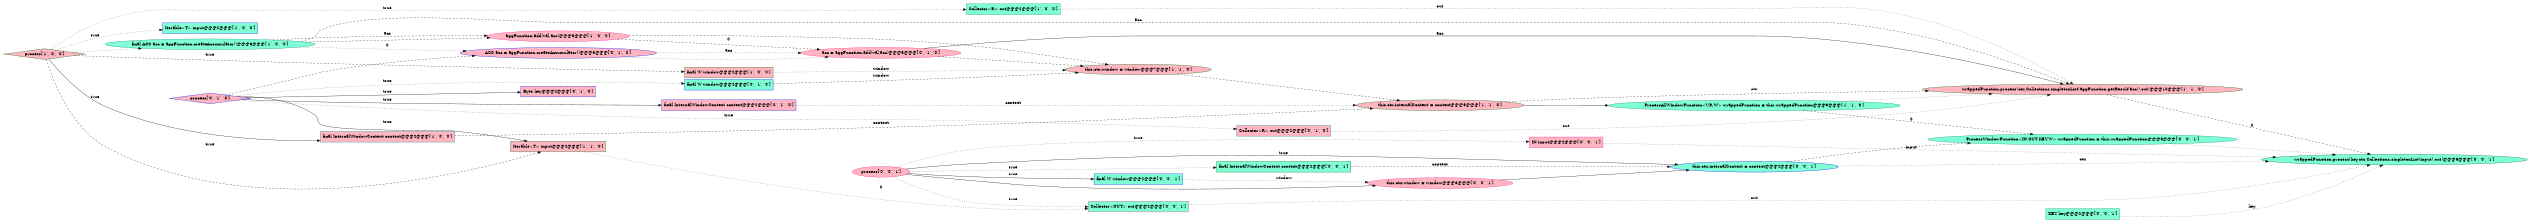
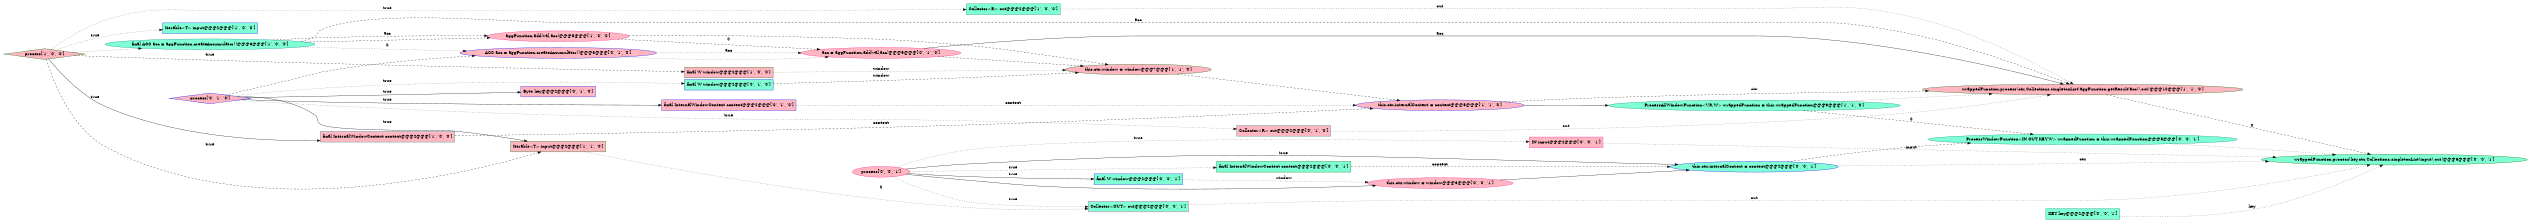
  digraph {
    rankdir=LR
    node [color=darkgreen fillcolor=lightpink shape=box style=filled]
    edge [style=dotted]
    n1 [color=teal label="Collector<R> out@@@2@@@['0', '1', '0']"]
    n2 [label="wrappedFunction.process(ctx,Collections.singletonList(aggFunction.getResult(acc)),out)@@@10@@@['1', '1', '0']" shape=ellipse]
    n3 [fillcolor=aquamarine label="wrappedFunction.process(key,ctx,Collections.singletonList(input),out)@@@6@@@['0', '0', '1']" shape=ellipse]
    n4 [label="process['1', '0', '0']" shape=diamond]
    n5 [color=teal label="final InternalWindowContext context@@@2@@@['1', '0', '0']"]
    n6 [color=blue fillcolor=aquamarine label="Iterable<T> input@@@2@@@['1', '0', '0']"]
    n7 [label="final W window@@@2@@@['1', '0', '0']"]
    n8 [color=teal fillcolor=aquamarine label="final ACC acc = aggFunction.createAccumulator()@@@3@@@['1', '0', '0']" shape=ellipse]
    n9 [color=teal fillcolor=aquamarine label="Collector<R> out@@@2@@@['1', '0', '0']"]
    n10 [label="Iterable<T> input@@@2@@@['1', '1', '0']"]
-   n11 [label="this.ctx.internalContext = context@@@8@@@['1', '1', '0']" shape=ellipse]
+   n11 [color=blue label="this.ctx.internalContext = context@@@8@@@['1', '1', '0']" shape=ellipse]
    n12 [label="this.ctx.window = window@@@7@@@['1', '1', '0']" shape=ellipse]
    n13 [color=deeppink label="aggFunction.add(val,acc)@@@5@@@['1', '0', '0']" shape=ellipse]
    n14 [color=blue label="ACC acc = aggFunction.createAccumulator()@@@3@@@['0', '1', '0']" shape=ellipse]
    n15 [color=deeppink fillcolor=aquamarine label="Collector<OUT> out@@@2@@@['0', '0', '1']"]
    n16 [color=blue label="final InternalWindowContext context@@@2@@@['0', '1', '0']"]
    n17 [color=teal fillcolor=aquamarine label="ProcessAllWindowFunction<V,R,W> wrappedFunction = this.wrappedFunction@@@9@@@['1', '1', '0']" shape=ellipse]
    n18 [color=deeppink label="acc = aggFunction.add(val,acc)@@@5@@@['0', '1', '0']" shape=ellipse]
    n19 [color=blue fillcolor=aquamarine label="this.ctx.internalContext = context@@@4@@@['0', '0', '1']" shape=ellipse]
    n20 [color=teal fillcolor=aquamarine label="ProcessWindowFunction<IN,OUT,KEY,W> wrappedFunction = this.wrappedFunction@@@5@@@['0', '0', '1']" shape=ellipse]
    n21 [color=blue label="Byte key@@@2@@@['0', '1', '0']"]
    n22 [color=deeppink label="this.ctx.window = window@@@3@@@['0', '0', '1']" shape=ellipse]
    n23 [color=deeppink label="IN input@@@2@@@['0', '0', '1']"]
    n24 [color=blue fillcolor=aquamarine label="final W window@@@2@@@['0', '0', '1']"]
    n25 [color=deeppink label="process['0', '0', '1']" shape=ellipse]
    n26 [fillcolor=aquamarine label="final InternalWindowContext context@@@2@@@['0', '0', '1']"]
    n27 [color=teal fillcolor=aquamarine label="KEY key@@@2@@@['0', '0', '1']"]
    n28 [color=blue label="process['0', '1', '0']" shape=diamond]
    n29 [color=blue fillcolor=aquamarine label="final W window@@@2@@@['0', '1', '0']"]
    n1 -> n2 [label=out]
    n2 -> n3 [label=0 style=dashed]
    n4 -> n5 [label=true style=solid]
    n4 -> n6 [label=true]
    n4 -> n7 [label=true style=dashed]
    n4 -> n8
    n4 -> n9 [label=true]
    n4 -> n10 [label=true style=dashed]
    n5 -> n11 [label=context style=dashed]
    n7 -> n12 [label=window]
    n8 -> n2 [label=acc style=dashed]
    n8 -> n13 [label=acc style=dashed]
    n8 -> n13 [style=dashed]
    n8 -> n14 [label=0]
    n9 -> n2 [label=out]
    n10 -> n15 [label=0]
    n11 -> n2 [label=ctx style=dashed]
    n11 -> n17 [style=solid]
    n12 -> n11 [style=dashed]
    n13 -> n12 [style=dashed]
    n13 -> n18 [label=0 style=dashed]
    n14 -> n18
    n14 -> n18 [label=acc]
    n15 -> n3 [label=out]
    n16 -> n11 [label=context]
    n17 -> n2
    n17 -> n20 [label=0 style=dashed]
    n18 -> n2 [label=acc style=solid]
    n18 -> n12 [style=dashed]
    n19 -> n3 [label=ctx]
    n19 -> n20 [style=dashed]
    n20 -> n3
    n22 -> n19 [style=solid]
    n23 -> n3 [label=input]
    n24 -> n22 [label=window]
    n25 -> n15 [label=true]
    n25 -> n19 [label=true style=solid]
    n25 -> n22 [style=solid]
    n25 -> n23 [label=true]
    n25 -> n24 [label=true style=solid]
    n25 -> n26 [label=true]
    n26 -> n19 [label=context style=dashed]
    n27 -> n3 [label=key]
    n28 -> n1 [label=true]
    n28 -> n10 [label=true style=solid]
    n28 -> n14 [style=dashed]
    n28 -> n16 [label=true style=solid]
    n28 -> n21 [label=true style=solid]
    n28 -> n29 [label=true]
    n29 -> n12 [label=window style=dashed]
  }
